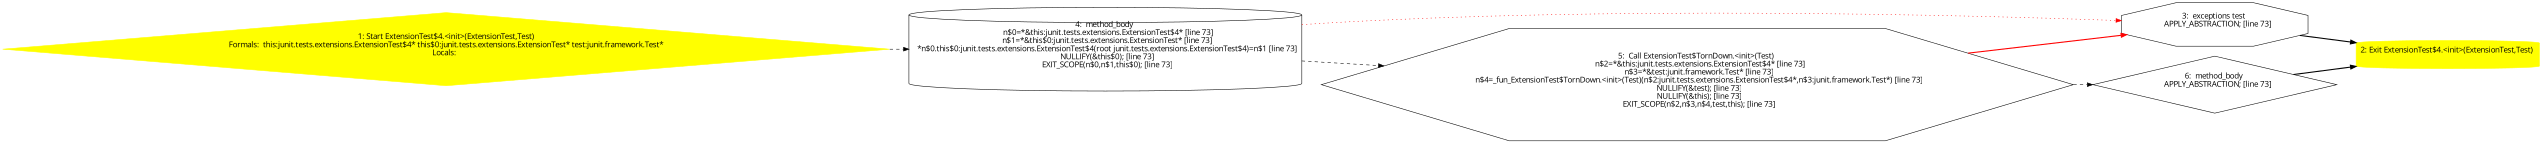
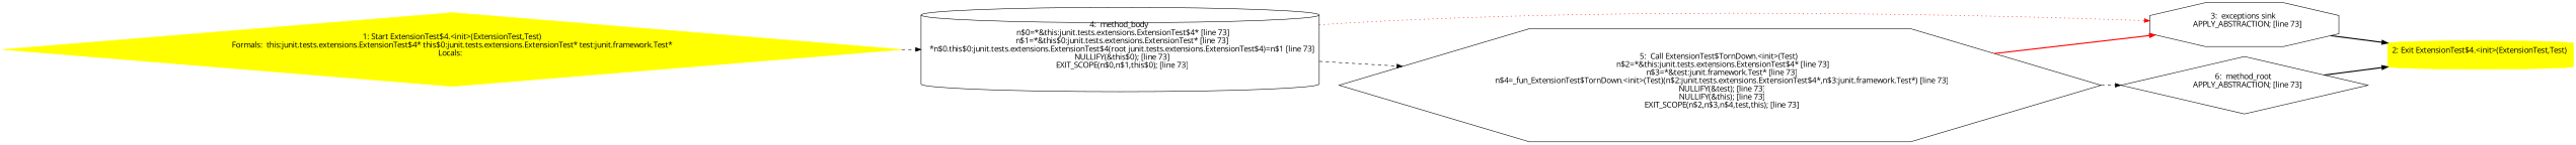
  digraph {
    fontname="Open Sans"
    rankdir=LR
    node [fontname="Open Sans" shape=diamond]
    edge [fontname="Open Sans" style=dashed]
    n1 [color=yellow label="1: Start ExtensionTest$4.<init>(ExtensionTest,Test)\nFormals:  this:junit.tests.extensions.ExtensionTest$4* this$0:junit.tests.extensions.ExtensionTest* test:junit.framework.Test*\nLocals:  \n  " style=filled]
    n2 [label="4:  method_body \n   n$0=*&this:junit.tests.extensions.ExtensionTest$4* [line 73]\n  n$1=*&this$0:junit.tests.extensions.ExtensionTest* [line 73]\n  *n$0.this$0:junit.tests.extensions.ExtensionTest$4(root junit.tests.extensions.ExtensionTest$4)=n$1 [line 73]\n  NULLIFY(&this$0); [line 73]\n  EXIT_SCOPE(n$0,n$1,this$0); [line 73]\n " shape=cylinder]
-   n3 [label="3:  exceptions test \n   APPLY_ABSTRACTION; [line 73]\n " shape=octagon]
+   n3 [label="3:  exceptions sink \n   APPLY_ABSTRACTION; [line 73]\n " shape=octagon]
    n4 [label="5:  Call ExtensionTest$TornDown.<init>(Test) \n   n$2=*&this:junit.tests.extensions.ExtensionTest$4* [line 73]\n  n$3=*&test:junit.framework.Test* [line 73]\n  n$4=_fun_ExtensionTest$TornDown.<init>(Test)(n$2:junit.tests.extensions.ExtensionTest$4*,n$3:junit.framework.Test*) [line 73]\n  NULLIFY(&test); [line 73]\n  NULLIFY(&this); [line 73]\n  EXIT_SCOPE(n$2,n$3,n$4,test,this); [line 73]\n " shape=hexagon]
    n5 [color=yellow label="2: Exit ExtensionTest$4.<init>(ExtensionTest,Test) \n  " shape=cylinder style=filled]
-   n6 [label="6:  method_body \n   APPLY_ABSTRACTION; [line 73]\n "]
+   n6 [label="6:  method_root \n   APPLY_ABSTRACTION; [line 73]\n "]
    n1 -> n2
    n2 -> n3 [color=red style=dotted]
    n2 -> n4
    n3 -> n5 [style=bold]
    n4 -> n3 [color=red style=bold]
    n4 -> n6
    n6 -> n5 [style=bold]
  }
